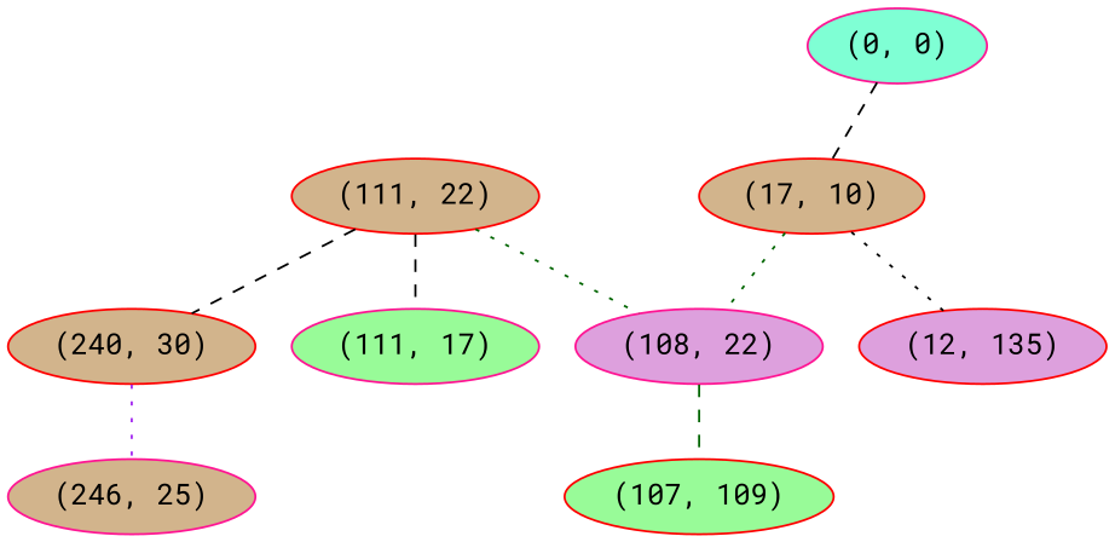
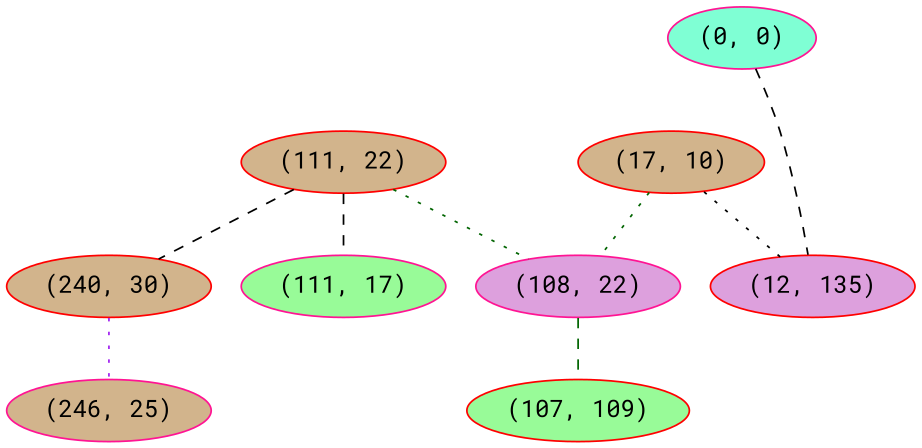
  graph {
    fontname="Roboto Mono"
    node [color=red fillcolor=tan fontname="Roboto Mono" style=filled]
    edge [color=black fontname="Roboto Mono" style=dashed weight=1]
    "(111, 22)"
    "(240, 30)"
    "(111, 17)" [color=deeppink fillcolor=palegreen]
    "(108, 22)" [color=deeppink fillcolor=plum]
    "(246, 25)" [color=deeppink]
    "(107, 109)" [fillcolor=palegreen]
    "(0, 0)" [color=deeppink fillcolor=aquamarine]
    "(17, 10)"
    "(12, 135)" [fillcolor=plum]
    "(111, 22)" -- "(240, 30)"
    "(111, 22)" -- "(111, 17)"
    "(111, 22)" -- "(108, 22)" [color=darkgreen style=dotted]
    "(240, 30)" -- "(246, 25)" [color=purple style=dotted weight=2]
    "(108, 22)" -- "(107, 109)" [color=darkgreen]
-   "(0, 0)" -- "(17, 10)" [weight=4]
+   "(0, 0)" -- "(12, 135)" [weight=4]
    "(17, 10)" -- "(108, 22)" [color=darkgreen style=dotted]
    "(17, 10)" -- "(12, 135)" [style=dotted]
  }
